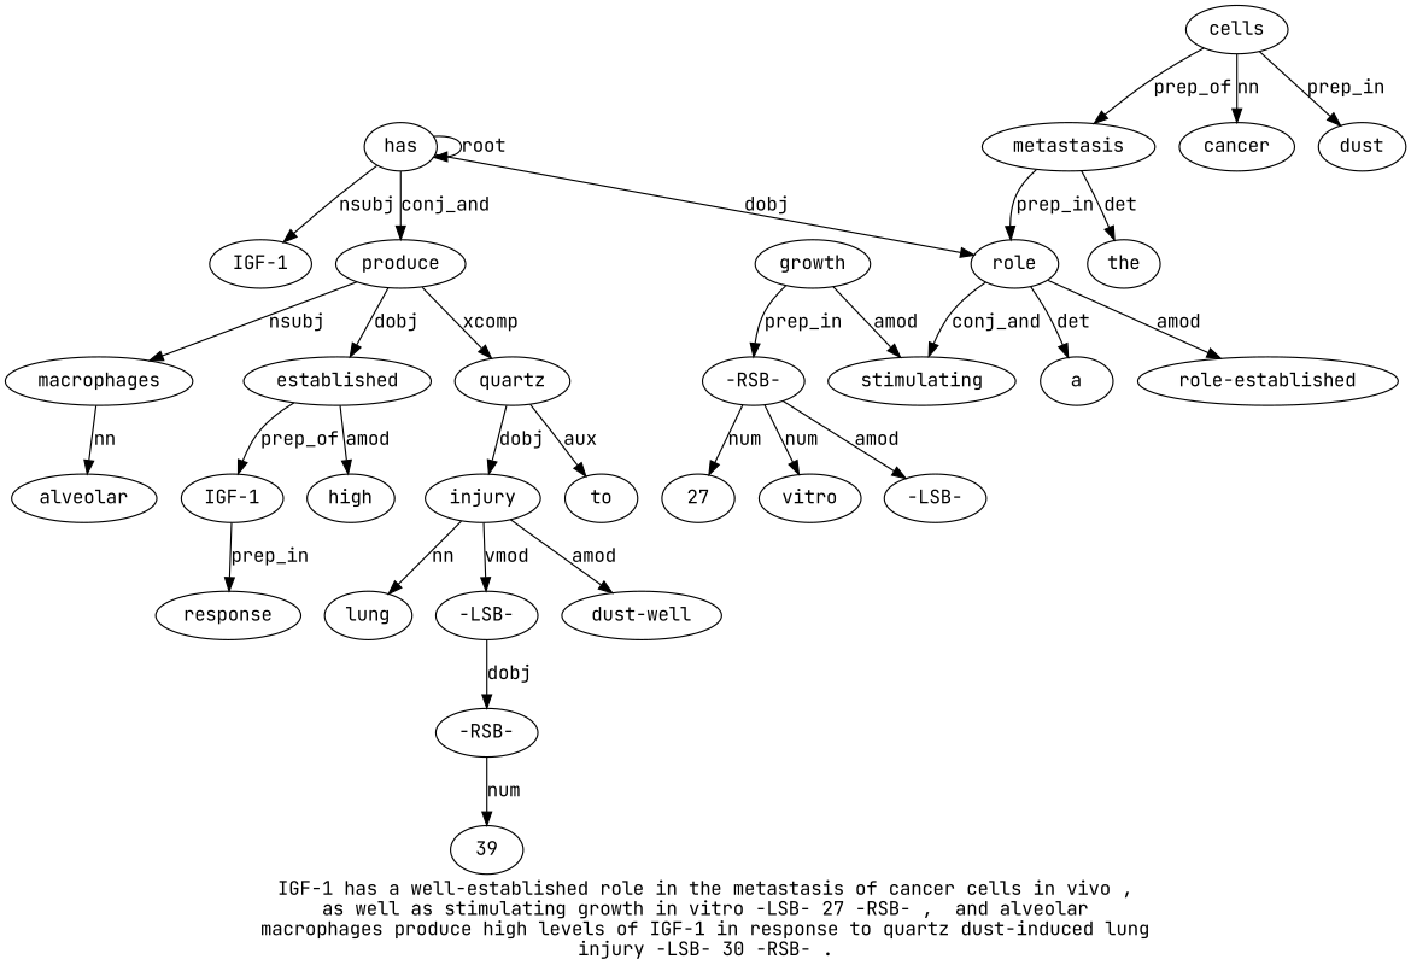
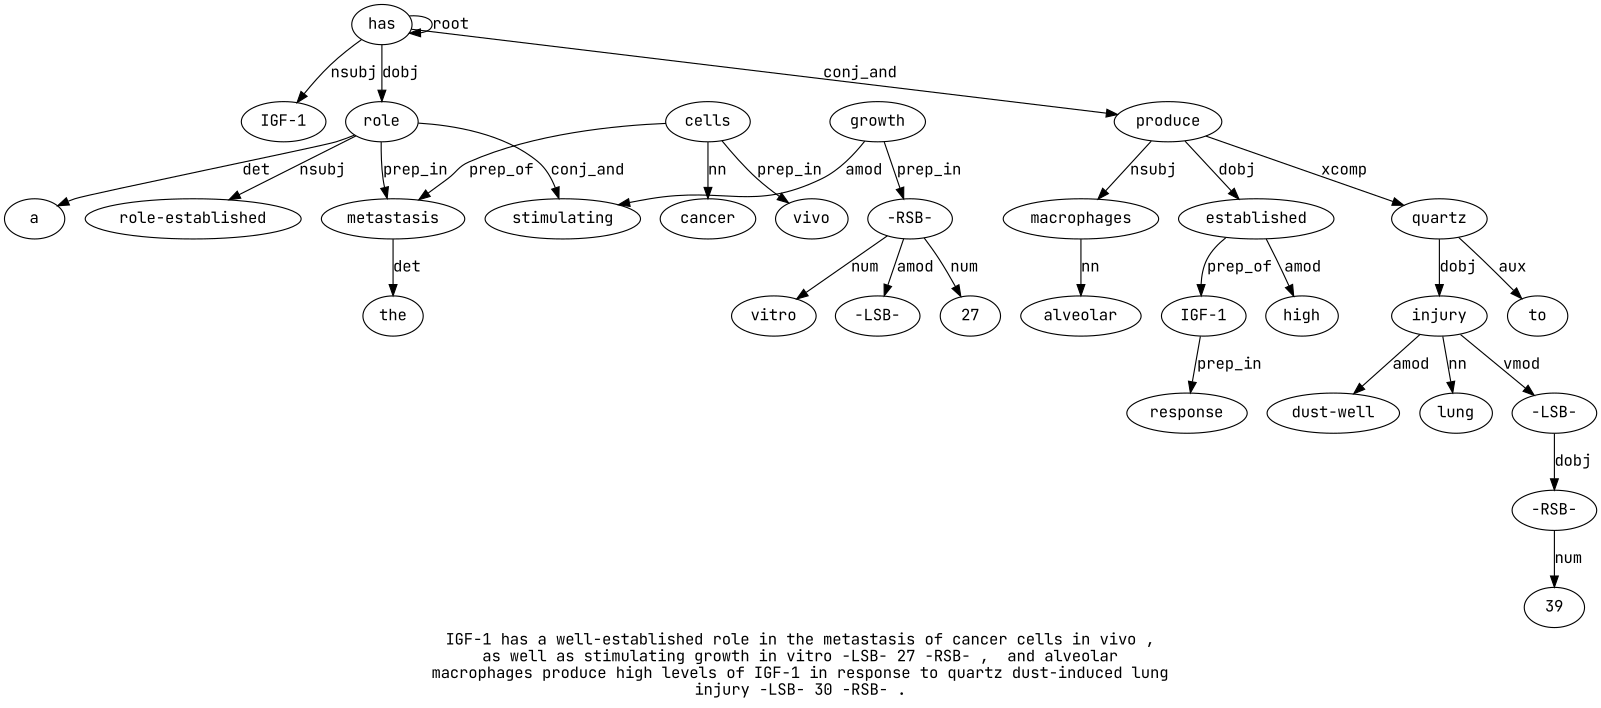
  digraph {
    fontname="JetBrains Mono"
    label="IGF-1 has a well-established role in the metastasis of cancer cells in vivo ,\nas well as stimulating growth in vitro -LSB- 27 -RSB- ,  and alveolar\nmacrophages produce high levels of IGF-1 in response to quartz dust-induced lung\ninjury -LSB- 30 -RSB- ."
    node [fillcolor=white fontname="JetBrains Mono" style=filled]
    edge [fontname="JetBrains Mono"]
    n1 [label=has]
    n2 [label="IGF-1"]
    n3 [label=role]
    n4 [label=produce]
    n5 [label=a]
    n6 [label="role-established"]
    n7 [label=metastasis]
    n8 [label=stimulating]
    n9 [label=macrophages]
    n10 [label=established]
    n11 [label=quartz]
    n12 [label=the]
    n13 [label=growth]
    n14 [label="-RSB-"]
    n15 [label=cells]
    n16 [label=cancer]
-   n17 [label=dust]
+   n17 [label=vivo]
    n18 [label=vitro]
    n19 [label="-LSB-"]
    n20 [label=27]
    n21 [label=alveolar]
    n22 [label=high]
    n23 [label="IGF-1"]
    n24 [label=to]
    n25 [label=injury]
    n26 [label=response]
    n27 [label="dust-well"]
    n28 [label=lung]
    n29 [label="-LSB-"]
    n30 [label="-RSB-"]
    n31 [label=39]
    n1 -> n1 [label=root]
    n1 -> n2 [label=nsubj]
    n1 -> n3 [label=dobj]
    n1 -> n4 [label=conj_and]
    n3 -> n5 [label=det]
-   n3 -> n6 [label=amod]
-   n7 -> n3 [label=prep_in]
+   n3 -> n6 [label=nsubj]
+   n3 -> n7 [label=prep_in]
    n3 -> n8 [label=conj_and]
    n4 -> n9 [label=nsubj]
    n4 -> n10 [label=dobj]
    n4 -> n11 [label=xcomp]
    n7 -> n12 [label=det]
    n9 -> n21 [label=nn]
    n10 -> n22 [label=amod]
    n10 -> n23 [label=prep_of]
    n11 -> n24 [label=aux]
    n11 -> n25 [label=dobj]
    n13 -> n8 [label=amod]
    n13 -> n14 [label=prep_in]
    n14 -> n18 [label=num]
    n14 -> n19 [label=amod]
    n14 -> n20 [label=num]
    n15 -> n7 [label=prep_of]
    n15 -> n16 [label=nn]
    n15 -> n17 [label=prep_in]
    n23 -> n26 [label=prep_in]
    n25 -> n27 [label=amod]
    n25 -> n28 [label=nn]
    n25 -> n29 [label=vmod]
    n29 -> n30 [label=dobj]
    n30 -> n31 [label=num]
  }
